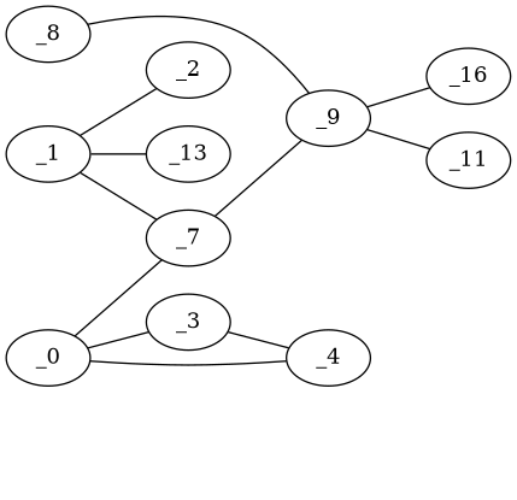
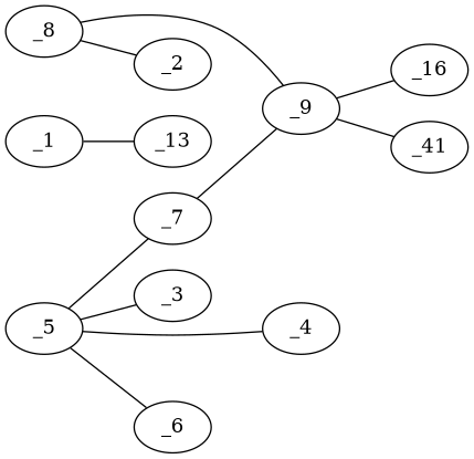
  graph {
    rankdir=LR
    node [charge=0 chem=1 symbol="C  " x=4.5981 y=-0.25]
    edge [valence=1]
    _1 [x=2.866 y=-0.75]
    _2 [x=2.866 y=-1.75]
    _7 [x=3.7321]
    n4 [label=_13 x=2]
    _9 [y=1.25]
    _3 [x=3.732 y=-2.25]
    _4 [y=-1.75]
    _8 [chem=4 symbol="N  " x=3.7321 y=0.75]
-   _5 [y=-0.75 label=_0]
+   _5 [y=-0.75]
+   _6 [chem=7 symbol="Cl " x=5.4641]
    n11 [chem=5 label=_16 symbol="S  " y=2.25]
-   _11 [chem=4 symbol="N  " x=5.4641 y=0.75]
-   _1 -- _2
-   _1 -- _7 [valence=2]
+   _11 [chem=4 symbol="N  " x=5.4641 y=0.75 label=_41]
+   _8 -- _2
    _1 -- n4
    _7 -- _9
    _9 -- n11 [valence=2]
    _9 -- _11
-   _3 -- _4
    _4 -- _5 [valence=2]
    _8 -- _9
    _5 -- _7
    _5 -- _3 [valence=2]
+   _5 -- _6
  }
